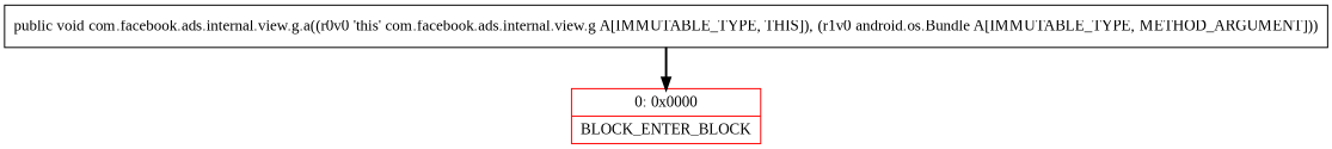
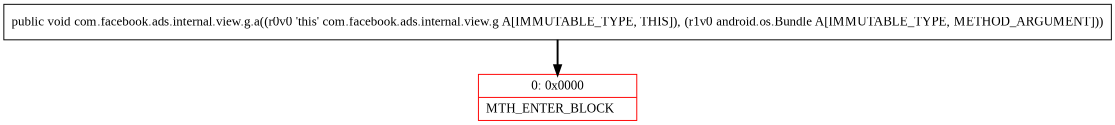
  digraph {
    fontname="Liberation Serif"
    node [shape=record fontname="Liberation Serif"]
-   n1 [color=red label="{0\:\ 0x0000|BLOCK_ENTER_BLOCK\l}"]
+   n1 [color=red label="{0\:\ 0x0000|MTH_ENTER_BLOCK\l}"]
    n2 [label="{public void com.facebook.ads.internal.view.g.a((r0v0 'this' com.facebook.ads.internal.view.g A[IMMUTABLE_TYPE, THIS]), (r1v0 android.os.Bundle A[IMMUTABLE_TYPE, METHOD_ARGUMENT])) }"]
    subgraph cluster_1 {
      label="R(0)"
    }
    n2 -> n1 [style=bold fontname="Liberation Serif"]
  }
